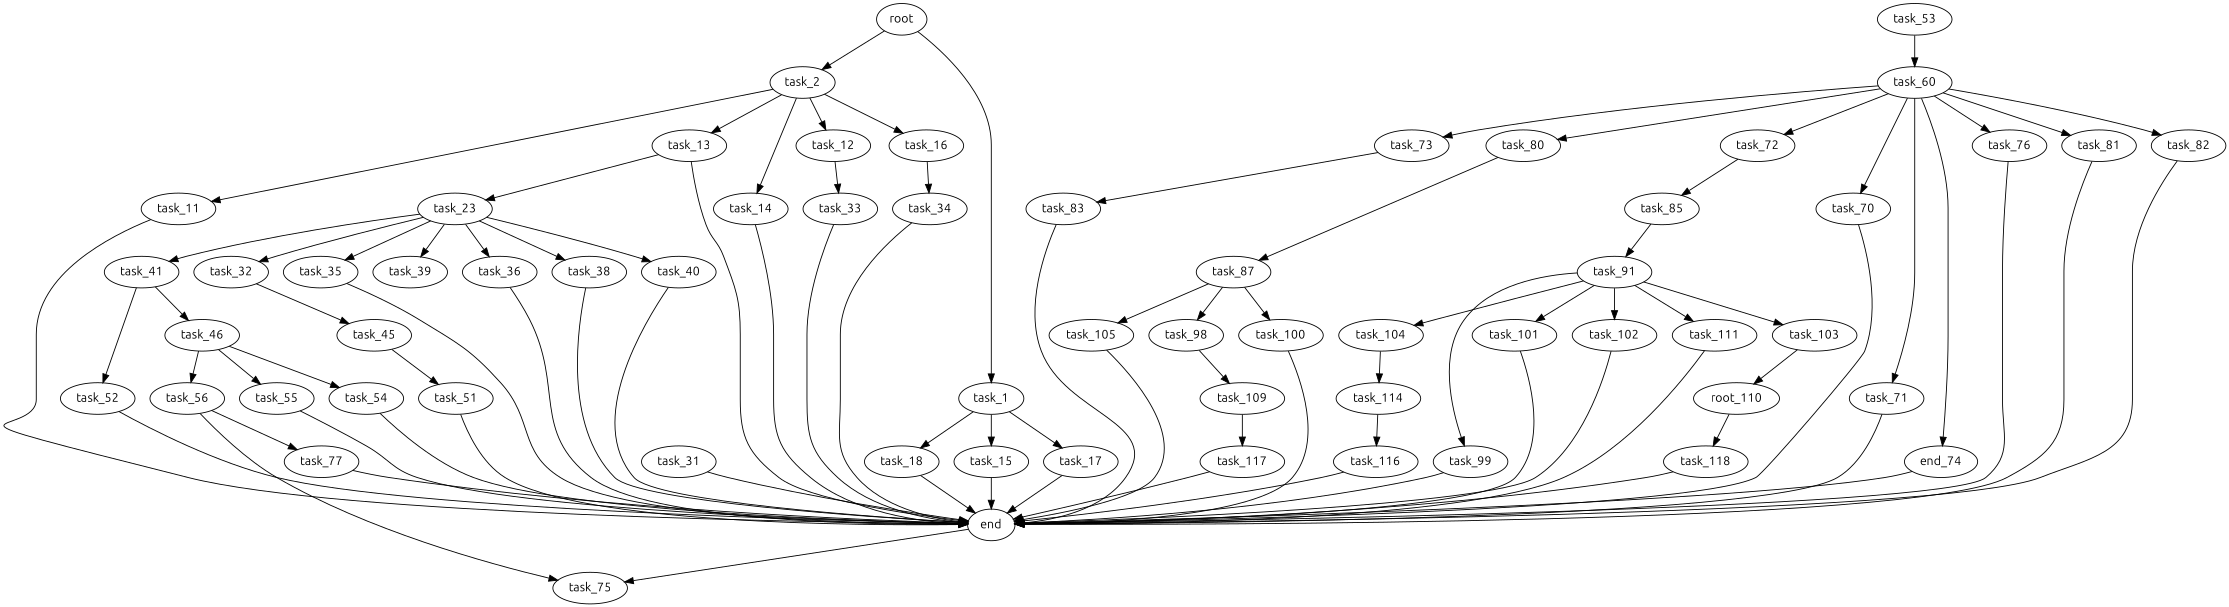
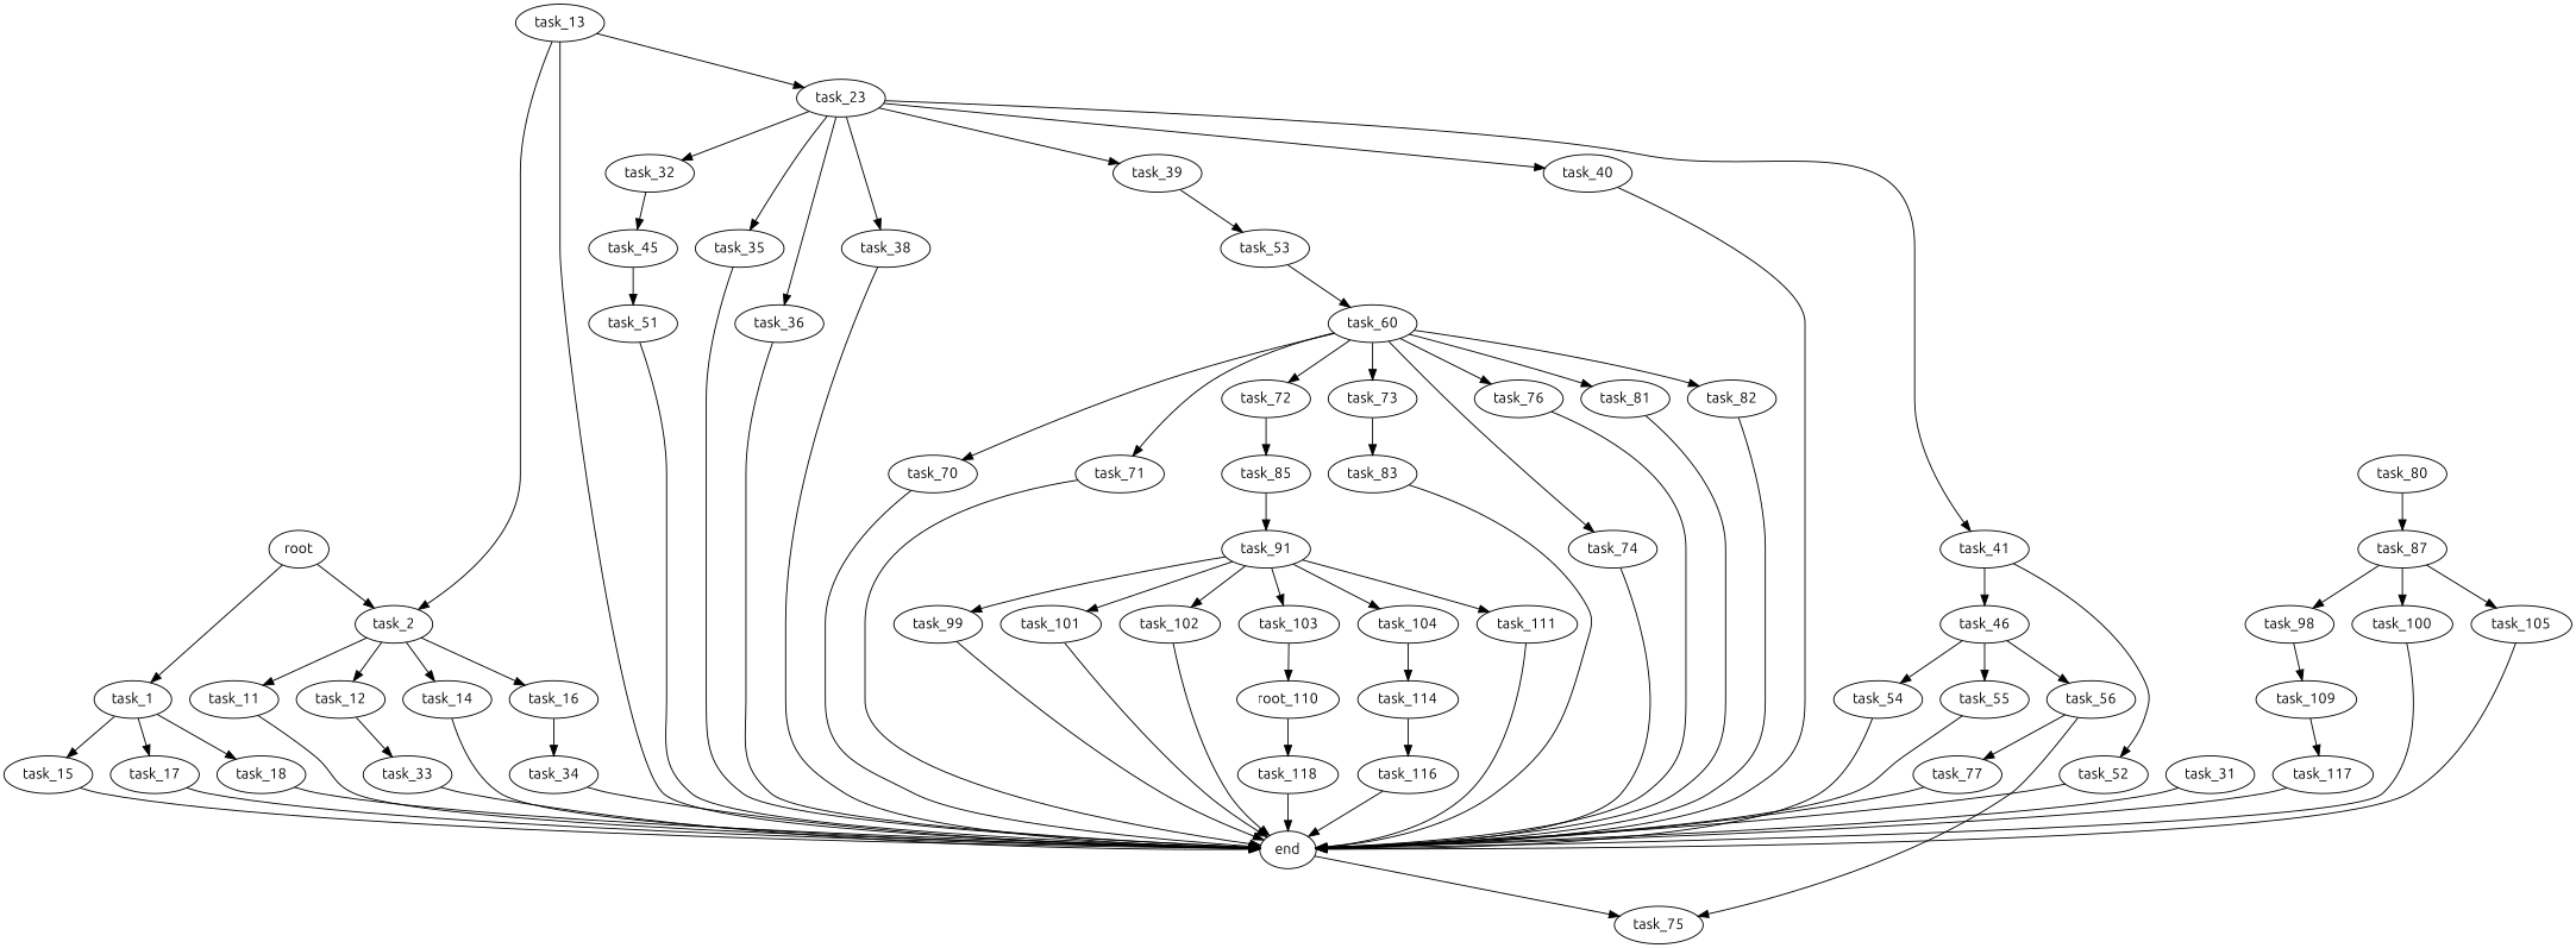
  digraph {
    fontname=Ubuntu
    node [fontname=Ubuntu]
    edge [fontname=Ubuntu]
    root
    task_1
    task_2
    task_15
    task_17
    task_18
    task_11
    task_12
    task_13
    task_14
    task_16
    end
    task_33
    task_23
    task_34
    task_75
    task_32
    task_35
    task_36
    task_38
    task_39
    task_40
    task_41
    task_31
    task_45
    task_53
    task_46
    task_52
    task_51
    task_60
    task_54
    task_55
    task_56
    task_70
    task_71
    task_72
    task_73
-   task_74 [label=end_74]
+   task_74
    task_76
    task_80
    task_81
    task_82
    task_77
    task_85
    task_83
    task_87
    task_91
    task_98
    task_100
    task_105
    task_99
    task_101
    task_102
    task_103
    task_104
    task_111
    task_109
    n58 [label=root_110]
    task_114
    task_117
    task_118
    task_116
    root -> task_1
    root -> task_2
    task_1 -> task_15
    task_1 -> task_17
    task_1 -> task_18
    task_2 -> task_11
    task_2 -> task_12
-   task_2 -> task_13
+   task_13 -> task_2
    task_2 -> task_14
    task_2 -> task_16
    task_15 -> end
    task_17 -> end
    task_18 -> end
    task_11 -> end
    task_12 -> task_33
    task_13 -> end
    task_13 -> task_23
    task_14 -> end
    task_16 -> task_34
    end -> task_75
    task_33 -> end
    task_23 -> task_32
    task_23 -> task_35
    task_23 -> task_36
    task_23 -> task_38
    task_23 -> task_39
    task_23 -> task_40
    task_23 -> task_41
    task_34 -> end
    task_32 -> task_45
    task_35 -> end
    task_36 -> end
    task_38 -> end
+   task_39 -> task_53
    task_40 -> end
    task_41 -> task_46
    task_41 -> task_52
    task_31 -> end
    task_45 -> task_51
    task_53 -> task_60
    task_46 -> task_54
    task_46 -> task_55
    task_46 -> task_56
    task_52 -> end
    task_51 -> end
    task_60 -> task_70
    task_60 -> task_71
    task_60 -> task_72
    task_60 -> task_73
    task_60 -> task_74
    task_60 -> task_76
-   task_60 -> task_80
    task_60 -> task_81
    task_60 -> task_82
    task_54 -> end
    task_55 -> end
    task_56 -> task_75
    task_56 -> task_77
    task_70 -> end
    task_71 -> end
    task_72 -> task_85
    task_73 -> task_83
    task_74 -> end
    task_76 -> end
    task_80 -> task_87
    task_81 -> end
    task_82 -> end
    task_77 -> end
    task_85 -> task_91
    task_83 -> end
    task_87 -> task_98
    task_87 -> task_100
    task_87 -> task_105
    task_91 -> task_99
    task_91 -> task_101
    task_91 -> task_102
    task_91 -> task_103
    task_91 -> task_104
    task_91 -> task_111
    task_98 -> task_109
    task_100 -> end
    task_105 -> end
    task_99 -> end
    task_101 -> end
    task_102 -> end
    task_103 -> n58
    task_104 -> task_114
    task_111 -> end
    task_109 -> task_117
    n58 -> task_118
    task_114 -> task_116
    task_117 -> end
    task_118 -> end
    task_116 -> end
  }
